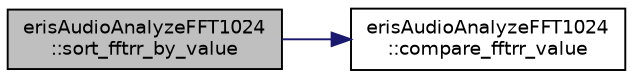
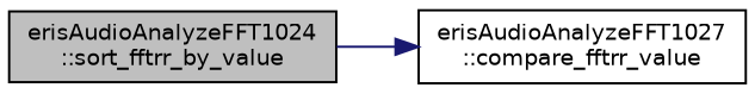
  digraph {
    rankdir=LR
    node [color=black fontname=Helvetica fontsize=10 shape=record style=filled]
    n1 [fillcolor=grey75 fontcolor=black height=0.2 label="erisAudioAnalyzeFFT1024\l::sort_fftrr_by_value" width=0.4]
-   n2 [fillcolor=white height=0.2 label="erisAudioAnalyzeFFT1024\l::compare_fftrr_value" width=0.4]
+   n2 [fillcolor=white height=0.2 label="erisAudioAnalyzeFFT1027\l::compare_fftrr_value" width=0.4]
    n1 -> n2 [color=midnightblue fontname=Helvetica fontsize=10 labelfontname=Helvetica labelfontsize=10 style=solid]
  }
